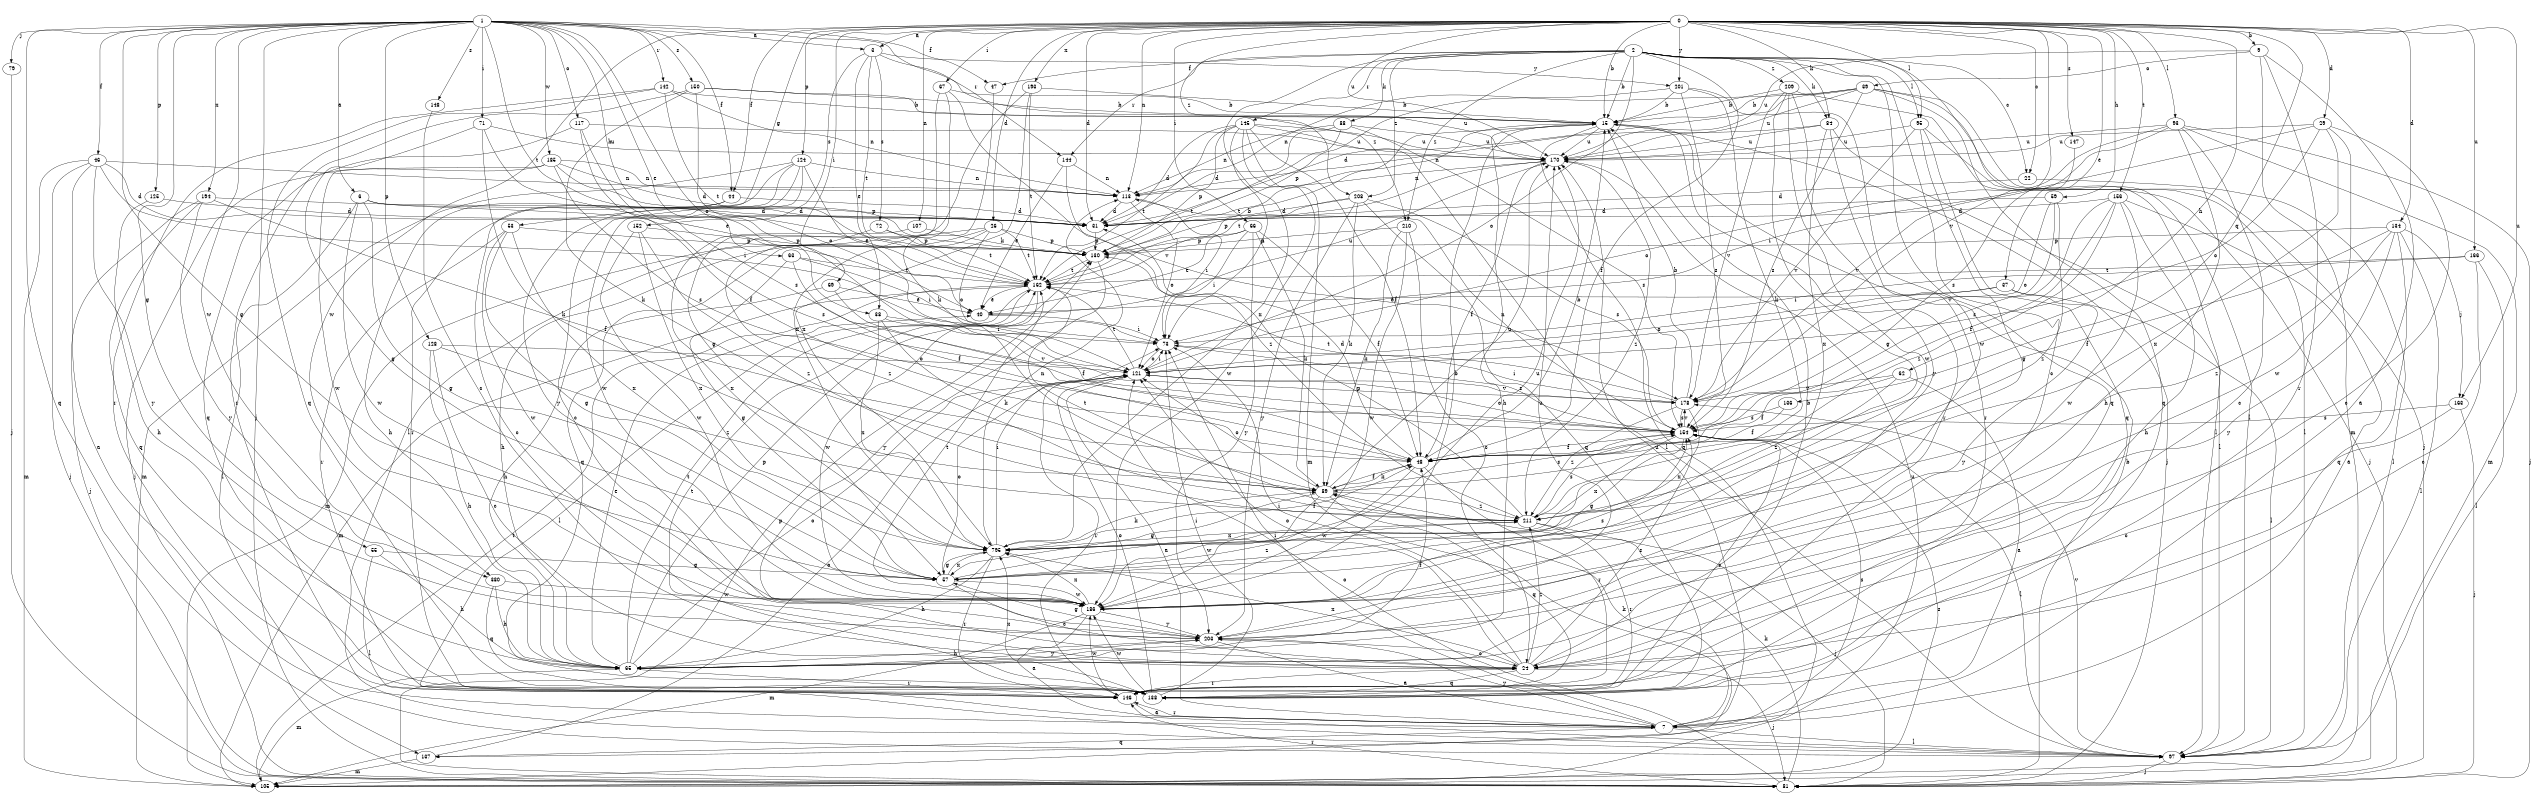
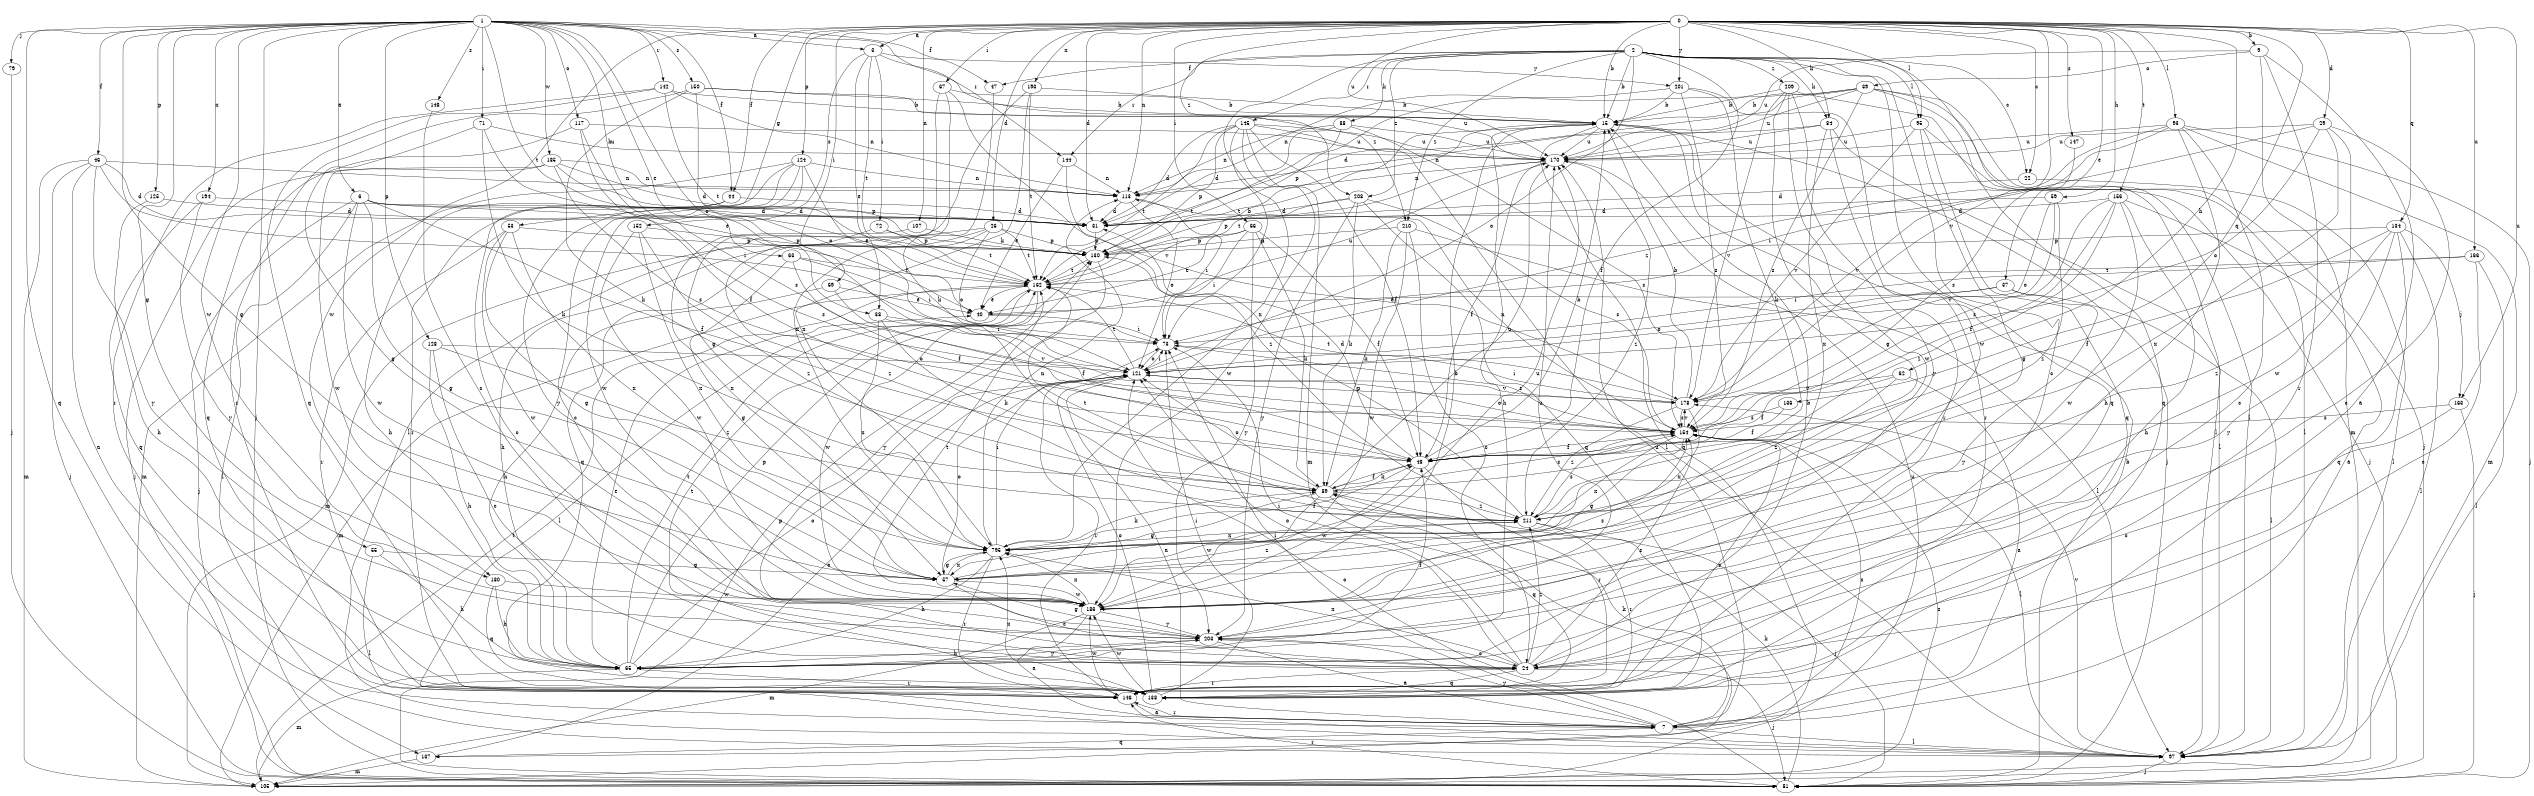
  strict digraph {
    0
    3
    9
    15
    22
    26
    29
    31
    37
    44
    53
    59
    62
    66
    67
    69
    84
    93
    95
    107
    113
    124
    134
    136
    147
    156
    163
    166
    170
    178
-   180 [label=380]
+   180
    193
    201
    208
    38
    162
    210
    72
    152
    7
    146
    39
    105
    81
    137
    65
    97
    121
    138
    130
    24
    186
    n53 [label=795]
    73
    203
    40
    57
    211
    48
    89
    154
    1
    6
    46
    47
    55
    63
    71
    79
    117
    125
    128
    142
    144
    148
    150
    185
    194
    2
    88
    145
    209
    0 -> 3 [label=a]
    0 -> 9 [label=b]
    0 -> 15 [label=b]
    0 -> 22 [label=c]
    0 -> 26 [label=d]
    0 -> 29 [label=d]
    0 -> 31 [label=d]
    0 -> 37 [label=e]
    0 -> 44 [label=f]
    0 -> 53 [label=g]
    0 -> 59 [label=h]
    0 -> 62 [label=h]
    0 -> 66 [label=i]
    0 -> 67 [label=i]
    0 -> 69 [label=i]
    0 -> 84 [label=k]
    0 -> 93 [label=l]
    0 -> 95 [label=l]
    0 -> 107 [label=n]
    0 -> 113 [label=n]
    0 -> 124 [label=p]
-   0 -> 134 [label=d]
+   0 -> 134 [label=q]
    0 -> 136 [label=q]
    0 -> 147 [label=s]
    0 -> 156 [label=t]
    0 -> 163 [label=u]
    0 -> 166 [label=u]
    0 -> 170 [label=u]
    0 -> 178 [label=v]
    0 -> 180 [label=w]
    0 -> 193 [label=x]
    0 -> 201 [label=y]
    0 -> 208 [label=z]
    3 -> 201 [label=y]
    3 -> 38 [label=e]
    3 -> 162 [label=t]
    3 -> 210 [label=z]
-   3 -> 72 [label=s]
+   3 -> 72 [label=i]
    3 -> 152 [label=s]
    9 -> 170 [label=u]
    9 -> 7 [label=a]
    9 -> 146 [label=r]
    9 -> 39 [label=o]
    9 -> 105 [label=m]
    15 -> 170 [label=u]
    15 -> 162 [label=t]
    15 -> 146 [label=r]
    15 -> 81 [label=j]
    15 -> 137 [label=q]
    15 -> 65 [label=h]
    22 -> 31 [label=d]
    22 -> 97 [label=l]
    26 -> 162 [label=t]
    26 -> 105 [label=m]
    26 -> 65 [label=h]
    26 -> 121 [label=o]
    26 -> 138 [label=q]
    26 -> 130 [label=p]
    29 -> 170 [label=u]
    29 -> 121 [label=o]
    29 -> 24 [label=c]
    29 -> 186 [label=w]
    29 -> n53 [label=x]
    29 -> 73 [label=i]
    31 -> 130 [label=p]
    37 -> 97 [label=l]
    37 -> 121 [label=o]
    37 -> 203 [label=y]
    37 -> 40 [label=e]
    44 -> 31 [label=d]
    44 -> 65 [label=h]
    44 -> 24 [label=c]
    53 -> 146 [label=r]
    53 -> 130 [label=p]
    53 -> 186 [label=w]
    53 -> n53 [label=x]
    53 -> 57 [label=g]
    59 -> 31 [label=d]
    59 -> 178 [label=v]
    59 -> 121 [label=o]
    59 -> 211 [label=z]
    62 -> 178 [label=v]
    62 -> 7 [label=a]
    62 -> 211 [label=z]
    62 -> 48 [label=f]
    66 -> 130 [label=p]
    66 -> 73 [label=i]
    66 -> 203 [label=y]
    66 -> 40 [label=e]
    66 -> 48 [label=f]
    66 -> 89 [label=k]
    67 -> 15 [label=b]
    67 -> 178 [label=v]
    67 -> n53 [label=x]
    67 -> 57 [label=g]
    69 -> 65 [label=h]
    69 -> 40 [label=e]
    69 -> 48 [label=f]
    84 -> 113 [label=n]
    84 -> 170 [label=u]
    84 -> 146 [label=r]
    84 -> 97 [label=l]
    84 -> n53 [label=x]
    93 -> 170 [label=u]
    93 -> 178 [label=v]
    93 -> 105 [label=m]
    93 -> 81 [label=j]
    93 -> 65 [label=h]
-   93 -> 121 [label=o]
+   93 -> 121 [label=z]
    93 -> 24 [label=c]
    95 -> 170 [label=u]
    95 -> 178 [label=v]
    95 -> 81 [label=j]
    95 -> 138 [label=q]
    95 -> 57 [label=g]
    107 -> 130 [label=k]
    107 -> n53 [label=x]
    113 -> 31 [label=d]
    113 -> 121 [label=o]
    113 -> 73 [label=i]
    124 -> 113 [label=n]
    124 -> 146 [label=r]
    124 -> 105 [label=m]
    124 -> 24 [label=c]
    124 -> 186 [label=w]
    124 -> 203 [label=y]
    124 -> 40 [label=e]
    134 -> 163 [label=j]
    134 -> 97 [label=l]
    134 -> 138 [label=q]
    134 -> 130 [label=p]
    134 -> 203 [label=y]
    134 -> 211 [label=z]
    134 -> 48 [label=f]
    136 -> 48 [label=f]
    136 -> 154 [label=s]
    147 -> 154 [label=s]
    156 -> 31 [label=d]
    156 -> 7 [label=a]
    156 -> 65 [label=h]
    156 -> 186 [label=w]
    156 -> 211 [label=z]
    156 -> 48 [label=f]
    156 -> 154 [label=s]
    163 -> 81 [label=j]
    163 -> 24 [label=c]
    163 -> 154 [label=s]
    166 -> 162 [label=t]
    166 -> 97 [label=l]
    166 -> 24 [label=c]
    166 -> 73 [label=i]
    170 -> 113 [label=n]
    170 -> 162 [label=t]
    170 -> 211 [label=z]
    170 -> 48 [label=f]
    178 -> 15 [label=b]
    178 -> 162 [label=t]
    178 -> n53 [label=x]
    178 -> 73 [label=i]
    178 -> 211 [label=z]
    178 -> 154 [label=s]
    180 -> 65 [label=h]
    180 -> 138 [label=q]
    180 -> 186 [label=w]
    193 -> 15 [label=b]
    193 -> 162 [label=t]
    193 -> 97 [label=l]
    193 -> n53 [label=x]
    201 -> 15 [label=b]
    201 -> 138 [label=q]
    201 -> 130 [label=p]
    201 -> 89 [label=k]
    201 -> 154 [label=s]
    208 -> 31 [label=d]
    208 -> 138 [label=q]
    208 -> 130 [label=p]
    208 -> 203 [label=y]
    208 -> 89 [label=k]
    208 -> 154 [label=s]
    38 -> 178 [label=v]
    38 -> n53 [label=x]
    38 -> 73 [label=i]
    38 -> 89 [label=k]
    162 -> 15 [label=b]
    162 -> 105 [label=m]
    162 -> 97 [label=l]
    162 -> 186 [label=w]
    162 -> 40 [label=e]
+   210 -> 97 [label=l]
    210 -> 130 [label=p]
    210 -> 24 [label=c]
    210 -> 186 [label=w]
    210 -> 89 [label=k]
    72 -> 162 [label=t]
    72 -> 130 [label=p]
    72 -> 211 [label=z]
    152 -> 130 [label=p]
    152 -> 186 [label=w]
    152 -> n53 [label=x]
    152 -> 211 [label=z]
    7 -> 170 [label=u]
    7 -> 146 [label=r]
    7 -> 137 [label=q]
    7 -> 97 [label=l]
    7 -> 73 [label=i]
    7 -> 203 [label=y]
    7 -> 89 [label=k]
    7 -> 154 [label=s]
    146 -> 7 [label=a]
    146 -> 186 [label=w]
    146 -> 154 [label=s]
    39 -> 15 [label=b]
    39 -> 31 [label=d]
    39 -> 113 [label=n]
    39 -> 170 [label=u]
    39 -> 81 [label=j]
    39 -> 97 [label=l]
    39 -> 138 [label=q]
    39 -> 154 [label=s]
    105 -> 170 [label=u]
    105 -> 162 [label=t]
    105 -> 154 [label=s]
    81 -> 15 [label=b]
    81 -> 146 [label=r]
    81 -> 121 [label=o]
    81 -> 130 [label=p]
    81 -> 89 [label=k]
    137 -> 105 [label=m]
    137 -> 121 [label=o]
    65 -> 162 [label=t]
    65 -> 146 [label=r]
    65 -> 105 [label=m]
    65 -> 121 [label=o]
    65 -> 130 [label=p]
    65 -> 203 [label=y]
    65 -> 40 [label=e]
    65 -> 48 [label=f]
    97 -> 178 [label=v]
    97 -> 81 [label=j]
    121 -> 178 [label=v]
    121 -> 162 [label=t]
    121 -> 7 [label=a]
    121 -> 146 [label=r]
    121 -> 73 [label=i]
    138 -> 162 [label=t]
    138 -> 121 [label=o]
    138 -> 186 [label=w]
    138 -> n53 [label=x]
    138 -> 73 [label=i]
    130 -> 162 [label=t]
    130 -> 203 [label=y]
    24 -> 15 [label=b]
    24 -> 146 [label=r]
    24 -> 81 [label=j]
    24 -> 121 [label=o]
    24 -> 138 [label=q]
    24 -> n53 [label=x]
    24 -> 73 [label=i]
    24 -> 211 [label=z]
    24 -> 154 [label=s]
    186 -> 15 [label=b]
    186 -> 162 [label=t]
    186 -> 7 [label=a]
    186 -> 105 [label=m]
    186 -> n53 [label=x]
    186 -> 203 [label=y]
    186 -> 154 [label=s]
    n53 -> 113 [label=n]
    n53 -> 146 [label=r]
    n53 -> 65 [label=h]
    n53 -> 73 [label=i]
    n53 -> 57 [label=g]
    n53 -> 48 [label=f]
    n53 -> 89 [label=k]
    73 -> 121 [label=o]
    73 -> 154 [label=s]
    203 -> 170 [label=u]
    203 -> 7 [label=a]
    203 -> 65 [label=h]
    203 -> 24 [label=c]
    203 -> 57 [label=g]
    40 -> 170 [label=u]
    40 -> 73 [label=i]
    57 -> 170 [label=u]
    57 -> 121 [label=o]
    57 -> 24 [label=c]
    57 -> 186 [label=w]
    57 -> n53 [label=x]
    57 -> 211 [label=z]
    211 -> 162 [label=t]
    211 -> 146 [label=r]
    211 -> 81 [label=j]
    211 -> 130 [label=p]
    211 -> n53 [label=x]
    211 -> 154 [label=s]
    48 -> 15 [label=b]
    48 -> 31 [label=d]
    48 -> 146 [label=r]
    48 -> 186 [label=w]
    48 -> 89 [label=k]
    89 -> 170 [label=u]
    89 -> 121 [label=o]
    89 -> 138 [label=q]
    89 -> 186 [label=w]
    89 -> 57 [label=g]
    89 -> 211 [label=z]
    89 -> 48 [label=f]
    89 -> 154 [label=s]
    154 -> 113 [label=n]
    154 -> 178 [label=v]
    154 -> 97 [label=l]
    154 -> 121 [label=o]
    154 -> n53 [label=x]
    154 -> 57 [label=g]
    154 -> 48 [label=f]
    1 -> 3 [label=a]
    1 -> 44 [label=f]
    1 -> 180 [label=w]
    1 -> 38 [label=e]
    1 -> 162 [label=t]
    1 -> 81 [label=j]
    1 -> 137 [label=q]
    1 -> 121 [label=o]
    1 -> 57 [label=g]
    1 -> 6 [label=a]
    1 -> 46 [label=f]
    1 -> 47 [label=f]
    1 -> 55 [label=g]
    1 -> 63 [label=h]
    1 -> 71 [label=i]
    1 -> 79 [label=j]
    1 -> 117 [label=o]
    1 -> 125 [label=p]
    1 -> 128 [label=p]
    1 -> 142 [label=r]
    1 -> 144 [label=r]
    1 -> 148 [label=s]
    1 -> 150 [label=s]
    1 -> 185 [label=w]
    1 -> 194 [label=x]
    6 -> 31 [label=d]
    6 -> 97 [label=l]
    6 -> 186 [label=w]
    6 -> 57 [label=g]
    6 -> 154 [label=s]
    46 -> 31 [label=d]
    46 -> 113 [label=n]
    46 -> 7 [label=a]
    46 -> 105 [label=m]
    46 -> 81 [label=j]
    46 -> 73 [label=i]
    46 -> 203 [label=y]
    47 -> 89 [label=k]
    55 -> 65 [label=h]
    55 -> 97 [label=l]
    55 -> 57 [label=g]
    63 -> 162 [label=t]
    63 -> 73 [label=i]
    63 -> 57 [label=g]
    63 -> 48 [label=f]
    71 -> 170 [label=u]
    71 -> 40 [label=e]
    71 -> 57 [label=g]
    71 -> 89 [label=k]
    79 -> 81 [label=j]
    117 -> 170 [label=u]
    117 -> 138 [label=q]
    117 -> 48 [label=f]
    117 -> 154 [label=s]
    125 -> 31 [label=d]
    125 -> 65 [label=h]
    128 -> 65 [label=h]
    128 -> 121 [label=o]
    128 -> 24 [label=c]
    128 -> 211 [label=z]
    142 -> 15 [label=b]
    142 -> 113 [label=n]
    142 -> 162 [label=t]
    142 -> 146 [label=r]
    142 -> 138 [label=q]
    144 -> 113 [label=n]
    144 -> 40 [label=e]
    144 -> 211 [label=z]
    148 -> 24 [label=c]
    150 -> 15 [label=b]
    150 -> 170 [label=u]
    150 -> 146 [label=r]
    150 -> 121 [label=o]
    150 -> 89 [label=k]
    185 -> 31 [label=d]
    185 -> 113 [label=n]
    185 -> 81 [label=j]
    185 -> 130 [label=p]
    185 -> 186 [label=w]
    185 -> 154 [label=s]
    194 -> 31 [label=d]
-   194 -> 81 [label=j]
+   6 -> 81 [label=j]
    194 -> 138 [label=q]
    194 -> 203 [label=y]
-   194 -> 48 [label=f]
+   6 -> 48 [label=f]
    2 -> 15 [label=b]
    2 -> 22 [label=c]
    2 -> 84 [label=k]
    2 -> 95 [label=l]
    2 -> 208 [label=z]
    2 -> 210 [label=z]
    2 -> 97 [label=l]
    2 -> 121 [label=o]
    2 -> 24 [label=c]
    2 -> 186 [label=w]
    2 -> n53 [label=x]
    2 -> 48 [label=f]
    2 -> 47 [label=f]
    2 -> 144 [label=r]
    2 -> 88 [label=k]
    2 -> 145 [label=r]
    2 -> 209 [label=z]
    88 -> 31 [label=d]
    88 -> 113 [label=n]
    88 -> 170 [label=u]
    88 -> 162 [label=t]
    88 -> 154 [label=s]
    145 -> 31 [label=d]
    145 -> 170 [label=u]
    145 -> 162 [label=t]
    145 -> 105 [label=m]
    145 -> 97 [label=l]
    145 -> 130 [label=p]
    145 -> 186 [label=w]
    145 -> 73 [label=i]
    145 -> 48 [label=f]
    209 -> 15 [label=b]
    209 -> 178 [label=v]
    209 -> 97 [label=l]
    209 -> 186 [label=w]
    209 -> 203 [label=y]
    209 -> 57 [label=g]
  }
